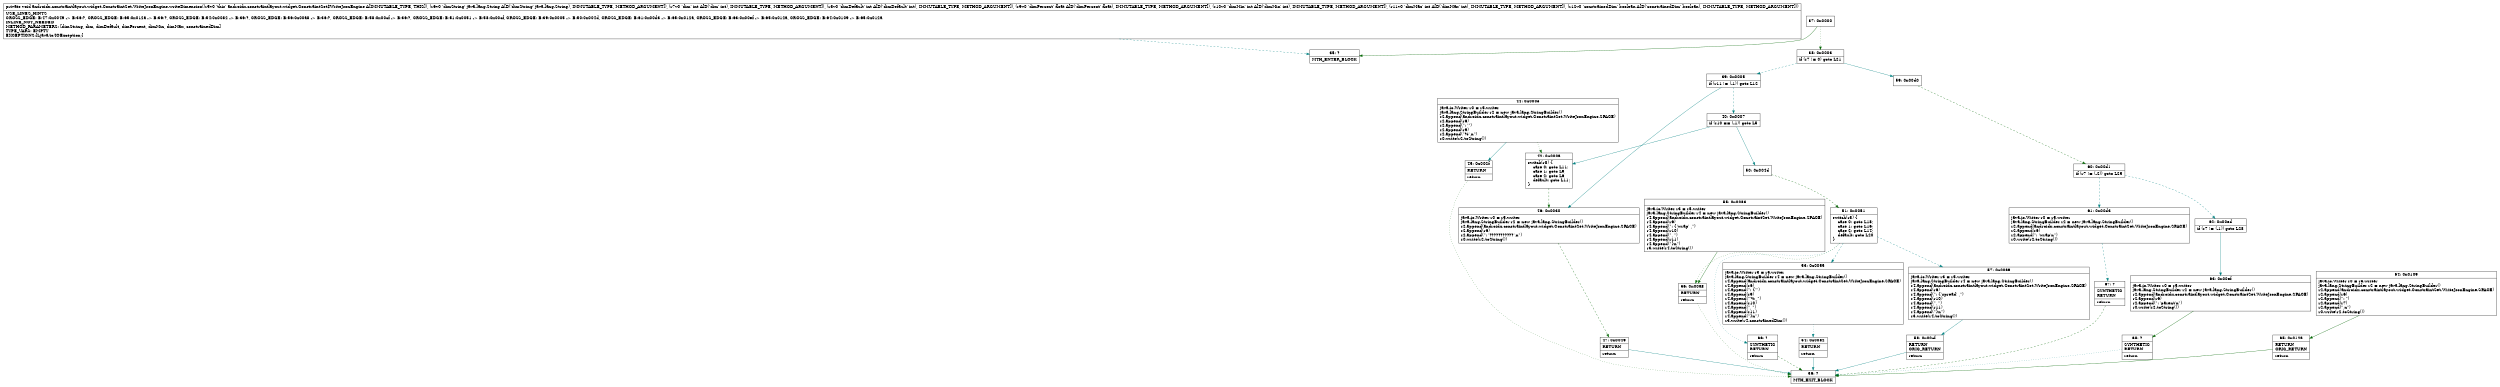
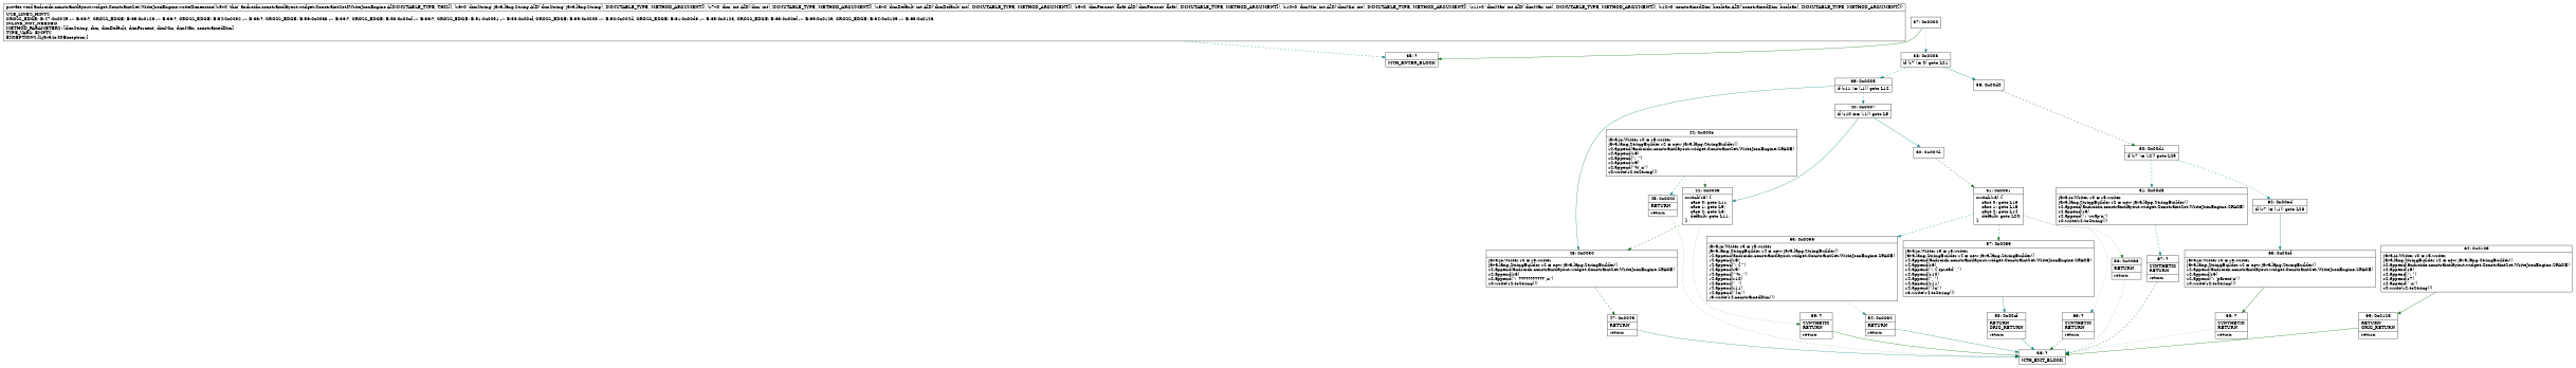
  digraph {
    node [shape=record]
    edge [color=teal style=solid]
    n1 [label="{35\:\ ?|MTH_ENTER_BLOCK\l}"]
    n2 [label="{37\:\ 0x0000}"]
    n3 [label="{38\:\ 0x0003|if (r7 != 0) goto L21\l}"]
    n4 [label="{39\:\ 0x0005|if (r11 != (\-1)) goto L12\l}"]
    n5 [label="{59\:\ 0x00d0}"]
    n6 [label="{40\:\ 0x0007|if (r10 == (\-1)) goto L5\l}"]
    n7 [label="{46\:\ 0x0030|java.io.Writer r0 = r5.writer\ljava.lang.StringBuilder r2 = new java.lang.StringBuilder()\lr2.append(androidx.constraintlayout.widget.ConstraintSet.WriteJsonEngine.SPACE)\lr2.append(r6)\lr2.append(\": '???????????',n\")\lr0.write(r2.toString())\l}"]
    n8 [label="{60\:\ 0x00d1|if (r7 != (\-2)) goto L25\l}"]
    n9 [label="{50\:\ 0x004d}"]
    n10 [label="{42\:\ 0x000a|switch(r8) \{\l    case 0: goto L11;\l    case 1: goto L9;\l    case 2: goto L6;\l    default: goto L11;\l\}\l}"]
    n11 [label="{51\:\ 0x0051|switch(r8) \{\l    case 0: goto L18;\l    case 1: goto L16;\l    case 2: goto L14;\l    default: goto L20;\l\}\l}"]
+   n12 [label="{69\:\ ?|SYNTHETIC\lRETURN\l|return\l}"]
    n13 [label="{44\:\ 0x000e|java.io.Writer r0 = r5.writer\ljava.lang.StringBuilder r2 = new java.lang.StringBuilder()\lr2.append(androidx.constraintlayout.widget.ConstraintSet.WriteJsonEngine.SPACE)\lr2.append(r6)\lr2.append(\": '\")\lr2.append(r9)\lr2.append(\"%',n\")\lr0.write(r2.toString())\l}"]
    n14 [label="{45\:\ 0x002f|RETURN\l|return\l}"]
    n15 [label="{47\:\ 0x0049|RETURN\l|return\l}"]
    n16 [label="{36\:\ ?|MTH_EXIT_BLOCK\l}"]
    n17 [label="{53\:\ 0x0055|java.io.Writer r3 = r5.writer\ljava.lang.StringBuilder r4 = new java.lang.StringBuilder()\lr4.append(androidx.constraintlayout.widget.ConstraintSet.WriteJsonEngine.SPACE)\lr4.append(r6)\lr4.append(\": \{'\")\lr4.append(r9)\lr4.append(\"'% ,\")\lr4.append(r10)\lr4.append(\", \")\lr4.append(r11)\lr4.append(\"\}n\")\lr3.write(r4.constrainedDim())\l}"]
    n18 [label="{57\:\ 0x00a9|java.io.Writer r3 = r5.writer\ljava.lang.StringBuilder r4 = new java.lang.StringBuilder()\lr4.append(androidx.constraintlayout.widget.ConstraintSet.WriteJsonEngine.SPACE)\lr4.append(r6)\lr4.append(\": \{'spread' ,\")\lr4.append(r10)\lr4.append(\", \")\lr4.append(r11)\lr4.append(\"\}n\")\lr3.write(r4.toString())\l}"]
    n19 [label="{66\:\ ?|SYNTHETIC\lRETURN\l|return\l}"]
    n20 [label="{56\:\ 0x00a8|RETURN\l|return\l}"]
    n21 [label="{54\:\ 0x0082|RETURN\l|return\l}"]
-   n22 [label="{55\:\ 0x0083|java.io.Writer r3 = r5.writer\ljava.lang.StringBuilder r4 = new java.lang.StringBuilder()\lr4.append(androidx.constraintlayout.widget.ConstraintSet.WriteJsonEngine.SPACE)\lr4.append(r6)\lr4.append(\": \{'wrap' ,\")\lr4.append(r10)\lr4.append(\", \")\lr4.append(r11)\lr4.append(\"\}n\")\lr3.write(r4.toString())\l}"]
    n23 [label="{58\:\ 0x00cf|RETURN\lORIG_RETURN\l|return\l}"]
    n24 [label="{61\:\ 0x00d3|java.io.Writer r0 = r5.writer\ljava.lang.StringBuilder r2 = new java.lang.StringBuilder()\lr2.append(androidx.constraintlayout.widget.ConstraintSet.WriteJsonEngine.SPACE)\lr2.append(r6)\lr2.append(\": 'wrap'n\")\lr0.write(r2.toString())\l}"]
    n25 [label="{62\:\ 0x00ed|if (r7 != (\-1)) goto L28\l}"]
    n26 [label="{67\:\ ?|SYNTHETIC\lRETURN\l|return\l}"]
    n27 [label="{63\:\ 0x00ef|java.io.Writer r0 = r5.writer\ljava.lang.StringBuilder r2 = new java.lang.StringBuilder()\lr2.append(androidx.constraintlayout.widget.ConstraintSet.WriteJsonEngine.SPACE)\lr2.append(r6)\lr2.append(\": 'parent'n\")\lr0.write(r2.toString())\l}"]
    n28 [label="{68\:\ ?|SYNTHETIC\lRETURN\l|return\l}"]
    n29 [label="{64\:\ 0x0109|java.io.Writer r0 = r5.writer\ljava.lang.StringBuilder r2 = new java.lang.StringBuilder()\lr2.append(androidx.constraintlayout.widget.ConstraintSet.WriteJsonEngine.SPACE)\lr2.append(r6)\lr2.append(\": \")\lr2.append(r7)\lr2.append(\",n\")\lr0.write(r2.toString())\l}"]
    n30 [label="{65\:\ 0x012a|RETURN\lORIG_RETURN\l|return\l}"]
    n31 [label="{private void androidx.constraintlayout.widget.ConstraintSet.WriteJsonEngine.writeDimension((r5v0 'this' androidx.constraintlayout.widget.ConstraintSet$WriteJsonEngine A[IMMUTABLE_TYPE, THIS]), (r6v0 'dimString' java.lang.String A[D('dimString' java.lang.String), IMMUTABLE_TYPE, METHOD_ARGUMENT]), (r7v0 'dim' int A[D('dim' int), IMMUTABLE_TYPE, METHOD_ARGUMENT]), (r8v0 'dimDefault' int A[D('dimDefault' int), IMMUTABLE_TYPE, METHOD_ARGUMENT]), (r9v0 'dimPercent' float A[D('dimPercent' float), IMMUTABLE_TYPE, METHOD_ARGUMENT]), (r10v0 'dimMin' int A[D('dimMin' int), IMMUTABLE_TYPE, METHOD_ARGUMENT]), (r11v0 'dimMax' int A[D('dimMax' int), IMMUTABLE_TYPE, METHOD_ARGUMENT]), (r12v0 'constrainedDim' boolean A[D('constrainedDim' boolean), IMMUTABLE_TYPE, METHOD_ARGUMENT]))  | USE_LINES_HINTS\lCROSS_EDGE: B:47:0x0049 \-\> B:36:?, CROSS_EDGE: B:65:0x012a \-\> B:36:?, CROSS_EDGE: B:54:0x0082 \-\> B:36:?, CROSS_EDGE: B:56:0x00a8 \-\> B:36:?, CROSS_EDGE: B:58:0x00cf \-\> B:36:?, CROSS_EDGE: B:51:0x0051 \-\> B:58:0x00cf, CROSS_EDGE: B:39:0x0005 \-\> B:50:0x004d, CROSS_EDGE: B:61:0x00d3 \-\> B:65:0x012a, CROSS_EDGE: B:63:0x00ef \-\> B:65:0x012a, CROSS_EDGE: B:64:0x0109 \-\> B:65:0x012a\lINLINE_NOT_NEEDED\lMETHOD_PARAMETERS: [dimString, dim, dimDefault, dimPercent, dimMin, dimMax, constrainedDim]\lTYPE_VARS: EMPTY\lEXCEPTIONS:[Ljava\/io\/IOException;]\l}"]
    n2 -> n1 [color=darkgreen]
-   n2 -> n3 [color=darkgreen style=dotted]
+   n2 -> n3 [style=dotted]
    n3 -> n4 [style=dashed]
    n3 -> n5
    n4 -> n6 [style=dashed]
    n4 -> n7
    n5 -> n8 [color=darkgreen style=dashed]
    n6 -> n9
    n6 -> n10
    n7 -> n15 [color=darkgreen style=dashed]
    n8 -> n24 [style=dashed]
    n8 -> n25 [style=dashed]
    n9 -> n11 [color=darkgreen style=dashed]
    n10 -> n7 [color=darkgreen style=dashed]
+   n10 -> n12 [color=darkgreen style=dotted]
    n11 -> n17 [style=dashed]
-   n11 -> n18 [style=dashed]
+   n11 -> n18 [color=darkgreen style=dashed]
    n11 -> n19 [style=dotted]
    n11 -> n20 [color=darkgreen style=dotted]
+   n12 -> n16 [color=darkgreen]
    n13 -> n10 [color=darkgreen style=dotted]
-   n13 -> n14
+   n13 -> n14 [style=dashed]
    n14 -> n16 [color=darkgreen style=dotted]
    n15 -> n16
    n17 -> n21 [style=dotted]
    n18 -> n23
    n19 -> n16 [color=darkgreen style=dashed]
    n20 -> n16 [color=darkgreen style=dotted]
    n21 -> n16
-   n22 -> n20 [color=darkgreen]
    n23 -> n16
    n24 -> n26 [style=dashed]
    n25 -> n27
    n26 -> n16 [color=darkgreen style=dashed]
    n27 -> n28 [color=darkgreen]
    n28 -> n16 [style=dotted]
    n29 -> n30 [color=darkgreen]
    n30 -> n16 [color=darkgreen]
    n31 -> n1 [style=dashed]
  }
